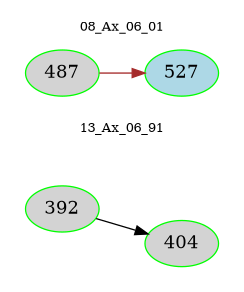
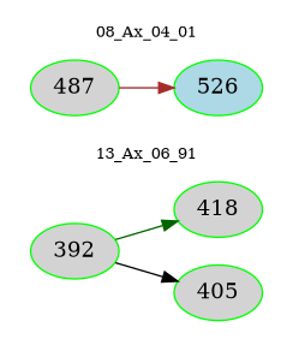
  digraph {
    rankdir=LR
    node [color=green fillcolor=lightgrey style=filled]
    n1 [label=392]
-   n2 [label=404]
+   n2 [label=405]
+   n3 [label=418]
    n4 [label=487]
-   n5 [fillcolor=lightblue label=527]
+   n5 [fillcolor=lightblue label=526]
    subgraph cluster_1 {
      color=white
      fontsize=10
      label="13_Ax_06_91"
      n1
      n2
+     n3
    }
    subgraph cluster_2 {
      color=white
      fontsize=10
-     label="08_Ax_06_01"
+     label="08_Ax_04_01"
      n4
      n5
    }
    n1 -> n2 [color=black]
+   n1 -> n3 [color=darkgreen]
    n4 -> n5 [color=brown]
  }
